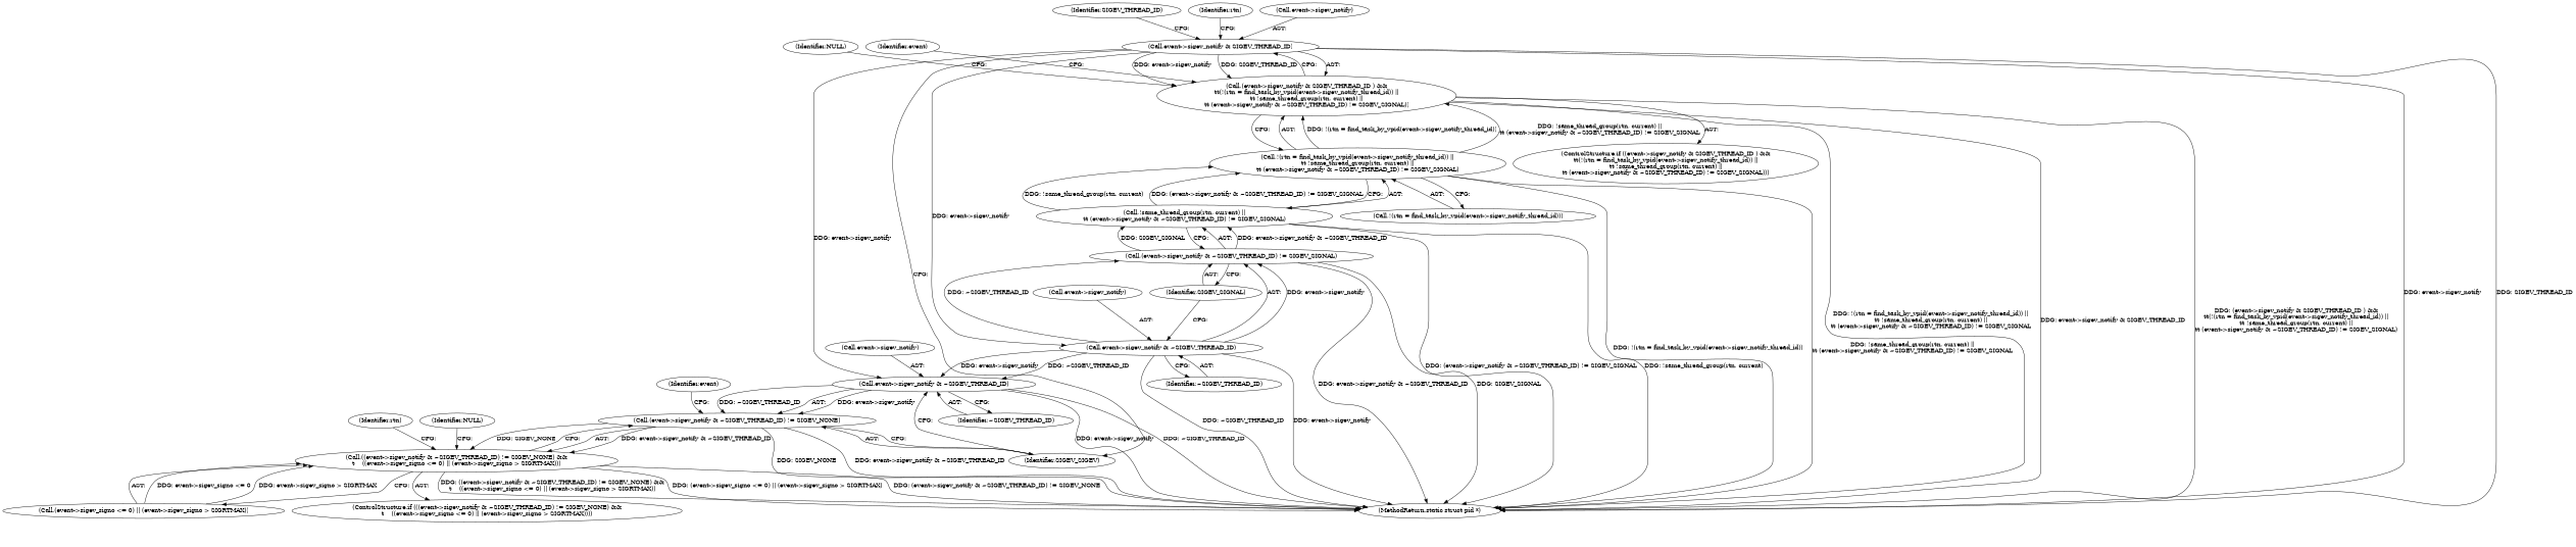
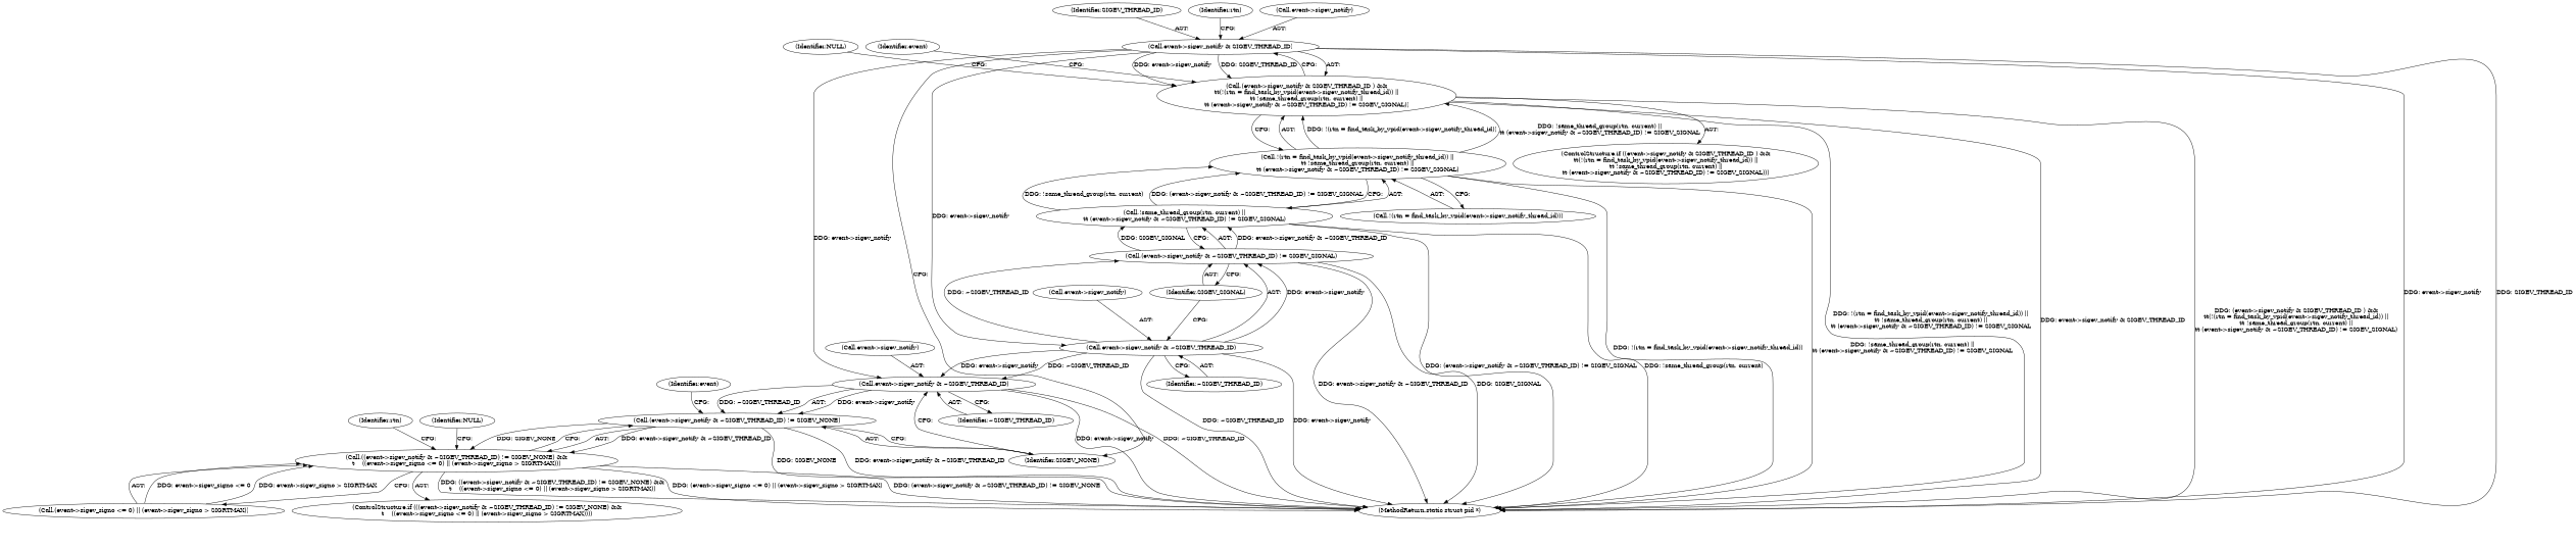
  digraph {
    n1 [label="(Call,event->sigev_notify & SIGEV_THREAD_ID)"]
    n2 [label="(Call,(event->sigev_notify & SIGEV_THREAD_ID ) &&\n\t\t(!(rtn = find_task_by_vpid(event->sigev_notify_thread_id)) ||\n\t\t !same_thread_group(rtn, current) ||\n\t\t (event->sigev_notify & ~SIGEV_THREAD_ID) != SIGEV_SIGNAL))"]
    n3 [label="(Call,event->sigev_notify & ~SIGEV_THREAD_ID)"]
    n4 [label="(Call,event->sigev_notify & ~SIGEV_THREAD_ID)"]
    n5 [label="(MethodReturn,static struct pid *)"]
-   n6 [label="(Identifier,SIGEV_SIGEV)"]
+   n6 [label="(Identifier,SIGEV_NONE)"]
    n7 [label="(Call,!(rtn = find_task_by_vpid(event->sigev_notify_thread_id)) ||\n\t\t !same_thread_group(rtn, current) ||\n\t\t (event->sigev_notify & ~SIGEV_THREAD_ID) != SIGEV_SIGNAL)"]
    n8 [label="(ControlStructure,if ((event->sigev_notify & SIGEV_THREAD_ID ) &&\n\t\t(!(rtn = find_task_by_vpid(event->sigev_notify_thread_id)) ||\n\t\t !same_thread_group(rtn, current) ||\n\t\t (event->sigev_notify & ~SIGEV_THREAD_ID) != SIGEV_SIGNAL)))"]
    n9 [label="(Call,(event->sigev_notify & ~SIGEV_THREAD_ID) != SIGEV_SIGNAL)"]
    n10 [label="(Identifier,~SIGEV_THREAD_ID)"]
    n11 [label="(Call,(event->sigev_notify & ~SIGEV_THREAD_ID) != SIGEV_NONE)"]
    n12 [label="(Identifier,~SIGEV_THREAD_ID)"]
    n13 [label="(Identifier,SIGEV_THREAD_ID)"]
    n14 [label="(Call,!same_thread_group(rtn, current) ||\n\t\t (event->sigev_notify & ~SIGEV_THREAD_ID) != SIGEV_SIGNAL)"]
    n15 [label="(Call,!(rtn = find_task_by_vpid(event->sigev_notify_thread_id)))"]
    n16 [label="(Identifier,SIGEV_SIGNAL)"]
    n17 [label="(Call,((event->sigev_notify & ~SIGEV_THREAD_ID) != SIGEV_NONE) &&\n\t    ((event->sigev_signo <= 0) || (event->sigev_signo > SIGRTMAX)))"]
    n18 [label="(ControlStructure,if (((event->sigev_notify & ~SIGEV_THREAD_ID) != SIGEV_NONE) &&\n\t    ((event->sigev_signo <= 0) || (event->sigev_signo > SIGRTMAX))))"]
    n19 [label="(Call,(event->sigev_signo <= 0) || (event->sigev_signo > SIGRTMAX))"]
    n20 [label="(Identifier,rtn)"]
    n21 [label="(Identifier,rtn)"]
    n22 [label="(Call,event->sigev_notify)"]
    n23 [label="(Identifier,event)"]
    n24 [label="(Call,event->sigev_notify)"]
    n25 [label="(Call,event->sigev_notify)"]
    n26 [label="(Identifier,NULL)"]
    n27 [label="(Identifier,NULL)"]
    n28 [label="(Identifier,event)"]
    n1 -> n2 [label="AST: "]
    n1 -> n2 [label="DDG: event->sigev_notify"]
    n1 -> n2 [label="DDG: SIGEV_THREAD_ID"]
    n1 -> n3 [label="DDG: event->sigev_notify"]
    n1 -> n4 [label="DDG: event->sigev_notify"]
    n1 -> n5 [label="DDG: event->sigev_notify"]
    n1 -> n5 [label="DDG: SIGEV_THREAD_ID"]
    n1 -> n6 [label="CFG: "]
    n2 -> n1 [label="CFG: "]
    n2 -> n5 [label="DDG: (event->sigev_notify & SIGEV_THREAD_ID ) &&\n\t\t(!(rtn = find_task_by_vpid(event->sigev_notify_thread_id)) ||\n\t\t !same_thread_group(rtn, current) ||\n\t\t (event->sigev_notify & ~SIGEV_THREAD_ID) != SIGEV_SIGNAL)"]
    n2 -> n5 [label="DDG: !(rtn = find_task_by_vpid(event->sigev_notify_thread_id)) ||\n\t\t !same_thread_group(rtn, current) ||\n\t\t (event->sigev_notify & ~SIGEV_THREAD_ID) != SIGEV_SIGNAL"]
    n2 -> n5 [label="DDG: event->sigev_notify & SIGEV_THREAD_ID"]
    n2 -> n7 [label="CFG: "]
    n2 -> n8 [label="AST: "]
    n3 -> n4 [label="DDG: event->sigev_notify"]
    n3 -> n4 [label="DDG: ~SIGEV_THREAD_ID"]
    n3 -> n5 [label="DDG: ~SIGEV_THREAD_ID"]
    n3 -> n5 [label="DDG: event->sigev_notify"]
    n3 -> n9 [label="AST: "]
    n3 -> n9 [label="DDG: event->sigev_notify"]
    n3 -> n9 [label="DDG: ~SIGEV_THREAD_ID"]
    n3 -> n10 [label="CFG: "]
    n4 -> n5 [label="DDG: event->sigev_notify"]
    n4 -> n5 [label="DDG: ~SIGEV_THREAD_ID"]
    n4 -> n11 [label="AST: "]
    n4 -> n11 [label="DDG: event->sigev_notify"]
    n4 -> n11 [label="DDG: ~SIGEV_THREAD_ID"]
    n4 -> n12 [label="CFG: "]
    n6 -> n4 [label="CFG: "]
    n6 -> n11 [label="AST: "]
    n7 -> n2 [label="AST: "]
    n7 -> n2 [label="DDG: !(rtn = find_task_by_vpid(event->sigev_notify_thread_id))"]
    n7 -> n2 [label="DDG: !same_thread_group(rtn, current) ||\n\t\t (event->sigev_notify & ~SIGEV_THREAD_ID) != SIGEV_SIGNAL"]
    n7 -> n5 [label="DDG: !(rtn = find_task_by_vpid(event->sigev_notify_thread_id))"]
    n7 -> n5 [label="DDG: !same_thread_group(rtn, current) ||\n\t\t (event->sigev_notify & ~SIGEV_THREAD_ID) != SIGEV_SIGNAL"]
    n7 -> n14 [label="CFG: "]
    n7 -> n15 [label="CFG: "]
    n9 -> n5 [label="DDG: event->sigev_notify & ~SIGEV_THREAD_ID"]
    n9 -> n5 [label="DDG: SIGEV_SIGNAL"]
    n9 -> n14 [label="AST: "]
    n9 -> n14 [label="DDG: event->sigev_notify & ~SIGEV_THREAD_ID"]
    n9 -> n14 [label="DDG: SIGEV_SIGNAL"]
    n9 -> n16 [label="CFG: "]
    n10 -> n3 [label="AST: "]
    n11 -> n5 [label="DDG: event->sigev_notify & ~SIGEV_THREAD_ID"]
    n11 -> n5 [label="DDG: SIGEV_NONE"]
    n11 -> n6 [label="CFG: "]
    n11 -> n17 [label="AST: "]
    n11 -> n17 [label="DDG: event->sigev_notify & ~SIGEV_THREAD_ID"]
    n11 -> n17 [label="DDG: SIGEV_NONE"]
    n12 -> n4 [label="AST: "]
-   n13 -> n1 [label="CFG: "]
+   n13 -> n1 [label="AST: "]
    n14 -> n5 [label="DDG: !same_thread_group(rtn, current)"]
    n14 -> n5 [label="DDG: (event->sigev_notify & ~SIGEV_THREAD_ID) != SIGEV_SIGNAL"]
    n14 -> n7 [label="AST: "]
    n14 -> n7 [label="DDG: !same_thread_group(rtn, current)"]
    n14 -> n7 [label="DDG: (event->sigev_notify & ~SIGEV_THREAD_ID) != SIGEV_SIGNAL"]
    n14 -> n9 [label="CFG: "]
    n15 -> n7 [label="AST: "]
    n16 -> n3 [label="CFG: "]
    n16 -> n9 [label="AST: "]
    n17 -> n5 [label="DDG: (event->sigev_notify & ~SIGEV_THREAD_ID) != SIGEV_NONE"]
    n17 -> n5 [label="DDG: ((event->sigev_notify & ~SIGEV_THREAD_ID) != SIGEV_NONE) &&\n\t    ((event->sigev_signo <= 0) || (event->sigev_signo > SIGRTMAX))"]
    n17 -> n5 [label="DDG: (event->sigev_signo <= 0) || (event->sigev_signo > SIGRTMAX)"]
    n17 -> n11 [label="CFG: "]
    n17 -> n18 [label="AST: "]
    n17 -> n19 [label="CFG: "]
    n19 -> n17 [label="AST: "]
    n19 -> n17 [label="DDG: event->sigev_signo <= 0"]
    n19 -> n17 [label="DDG: event->sigev_signo > SIGRTMAX"]
    n20 -> n17 [label="CFG: "]
    n21 -> n1 [label="CFG: "]
    n22 -> n4 [label="AST: "]
    n23 -> n11 [label="CFG: "]
    n24 -> n1 [label="AST: "]
    n25 -> n3 [label="AST: "]
    n26 -> n2 [label="CFG: "]
    n27 -> n17 [label="CFG: "]
    n28 -> n2 [label="CFG: "]
  }
